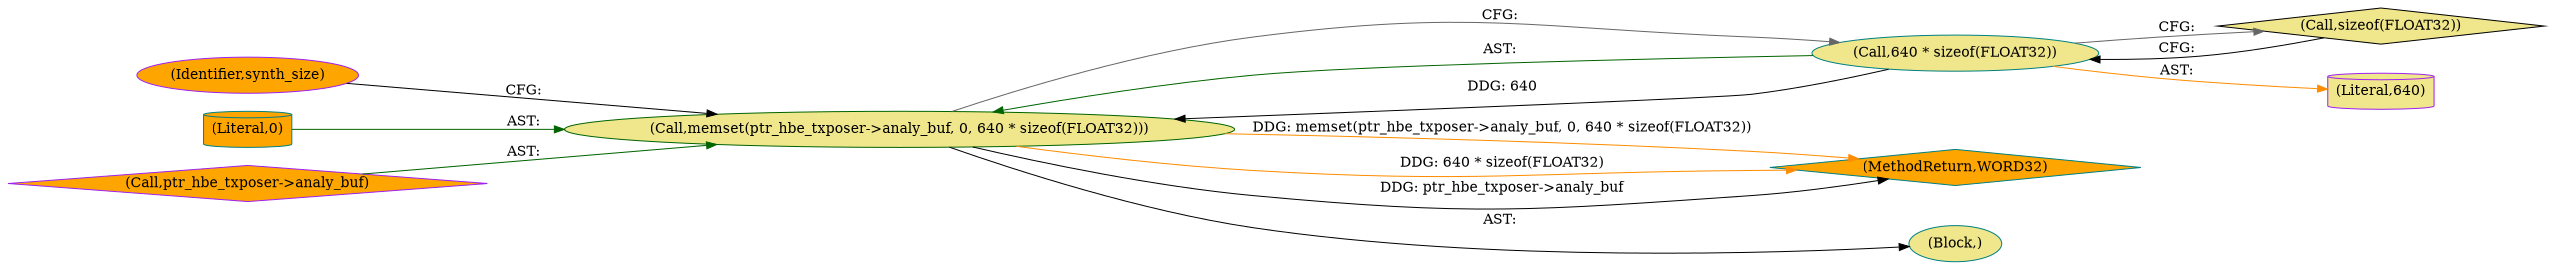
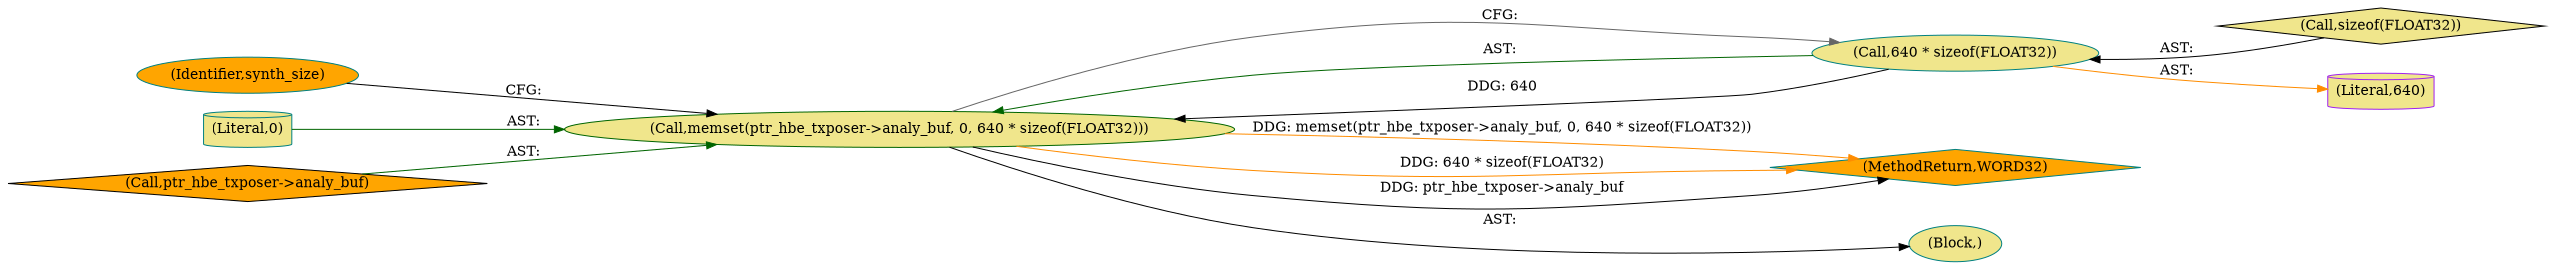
  digraph {
    rankdir=LR
    node [color=teal fillcolor=khaki shape=ellipse style=filled]
    edge [color=black]
    n1 [color=darkgreen label="(Call,memset(ptr_hbe_txposer->analy_buf, 0, 640 * sizeof(FLOAT32)))"]
    n2 [label="(Call,640 * sizeof(FLOAT32))"]
    n3 [fillcolor=orange label="(MethodReturn,WORD32)" shape=diamond]
    n4 [label="(Block,)"]
    n5 [color=black label="(Call,sizeof(FLOAT32))" shape=diamond]
    n6 [color=purple label="(Literal,640)" shape=cylinder]
-   n7 [color=purple fillcolor=orange label="(Identifier,synth_size)"]
-   n8 [fillcolor=orange label="(Literal,0)" shape=cylinder]
-   n9 [color=purple fillcolor=orange label="(Call,ptr_hbe_txposer->analy_buf)" shape=diamond]
+   n7 [fillcolor=orange label="(Identifier,synth_size)"]
+   n8 [label="(Literal,0)" shape=cylinder]
+   n9 [color=black fillcolor=orange label="(Call,ptr_hbe_txposer->analy_buf)" shape=diamond]
    n1 -> n2 [color=gray40 label="CFG: "]
    n1 -> n3 [color=darkorange label="DDG: memset(ptr_hbe_txposer->analy_buf, 0, 640 * sizeof(FLOAT32))"]
    n1 -> n3 [color=darkorange label="DDG: 640 * sizeof(FLOAT32)"]
    n1 -> n3 [label="DDG: ptr_hbe_txposer->analy_buf"]
    n1 -> n4 [label="AST: "]
    n2 -> n1 [color=darkgreen label="AST: "]
    n2 -> n1 [label="DDG: 640"]
-   n2 -> n5 [color=gray40 label="CFG: "]
    n2 -> n6 [color=darkorange label="AST: "]
-   n5 -> n2 [label="CFG: "]
+   n5 -> n2 [label="AST: "]
    n7 -> n1 [label="CFG: "]
    n8 -> n1 [color=darkgreen label="AST: "]
    n9 -> n1 [color=darkgreen label="AST: "]
  }
